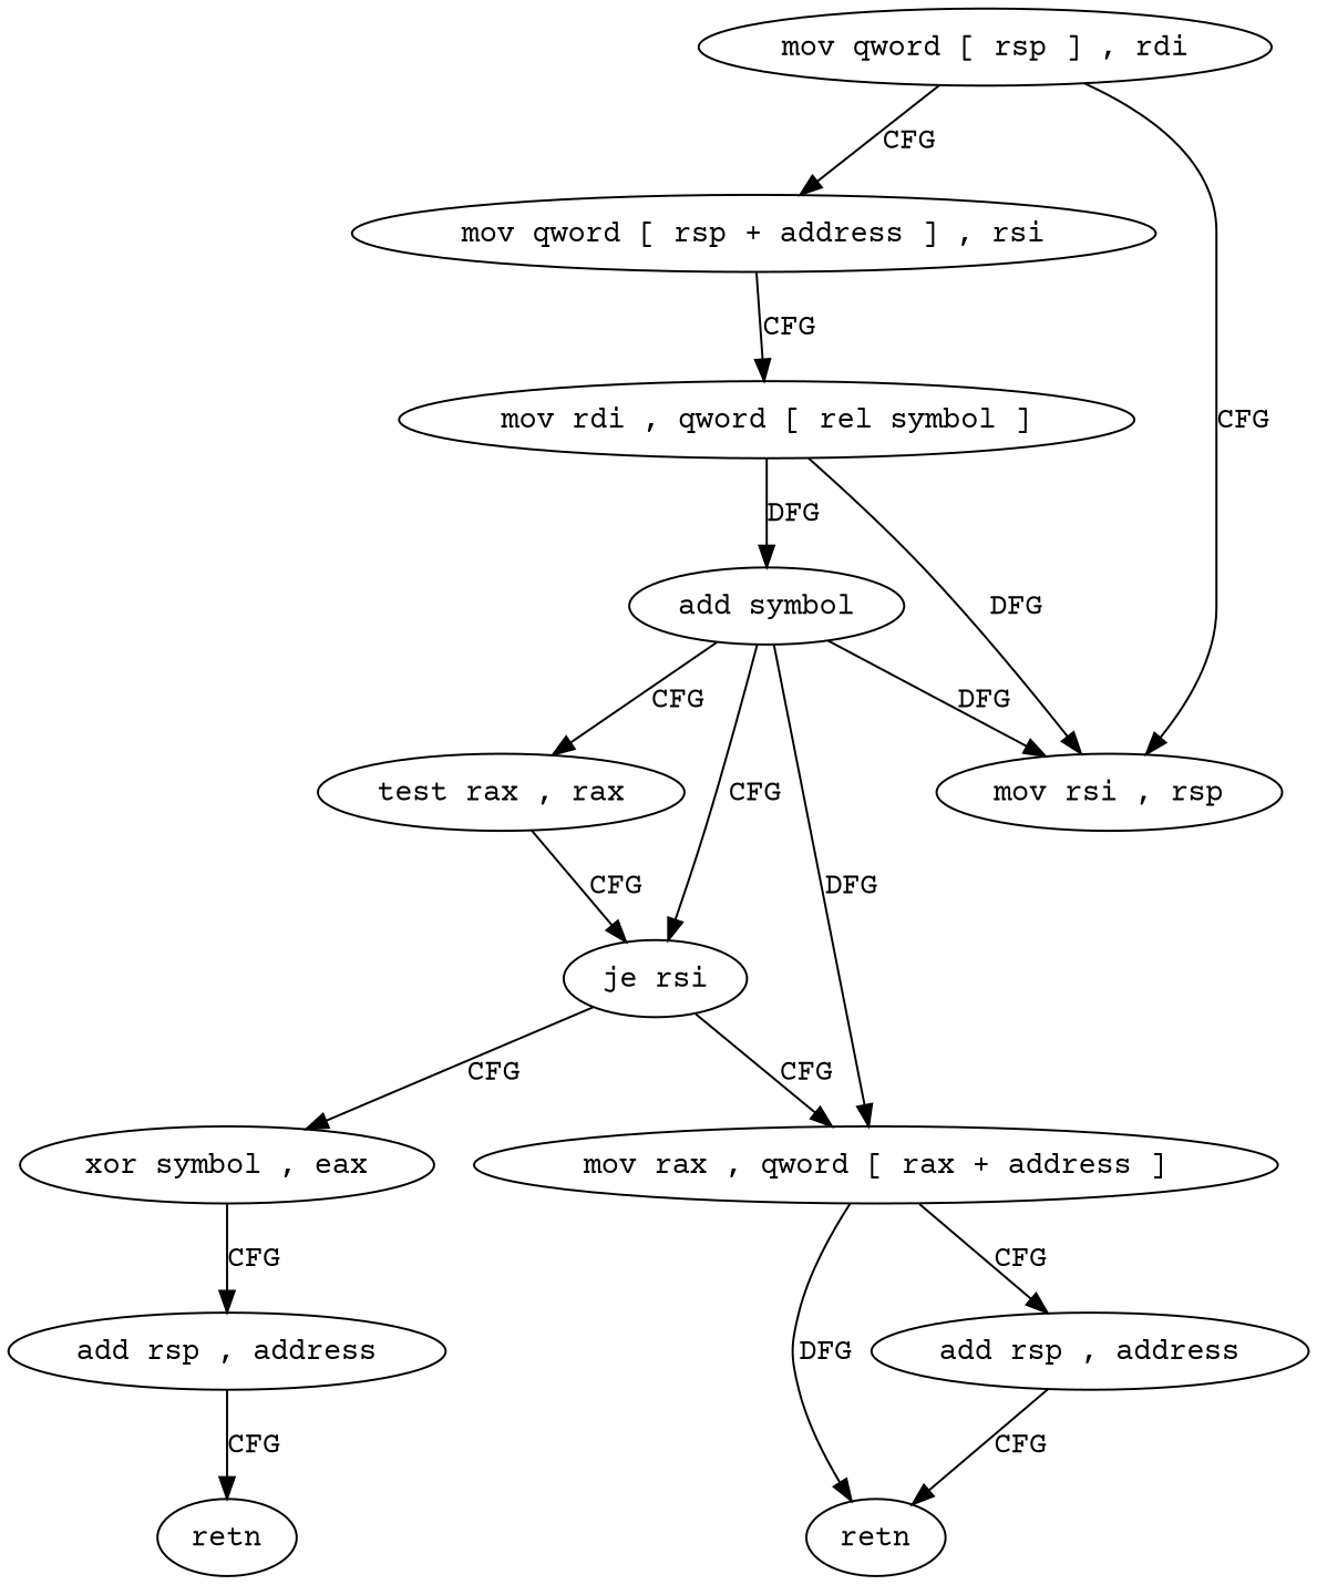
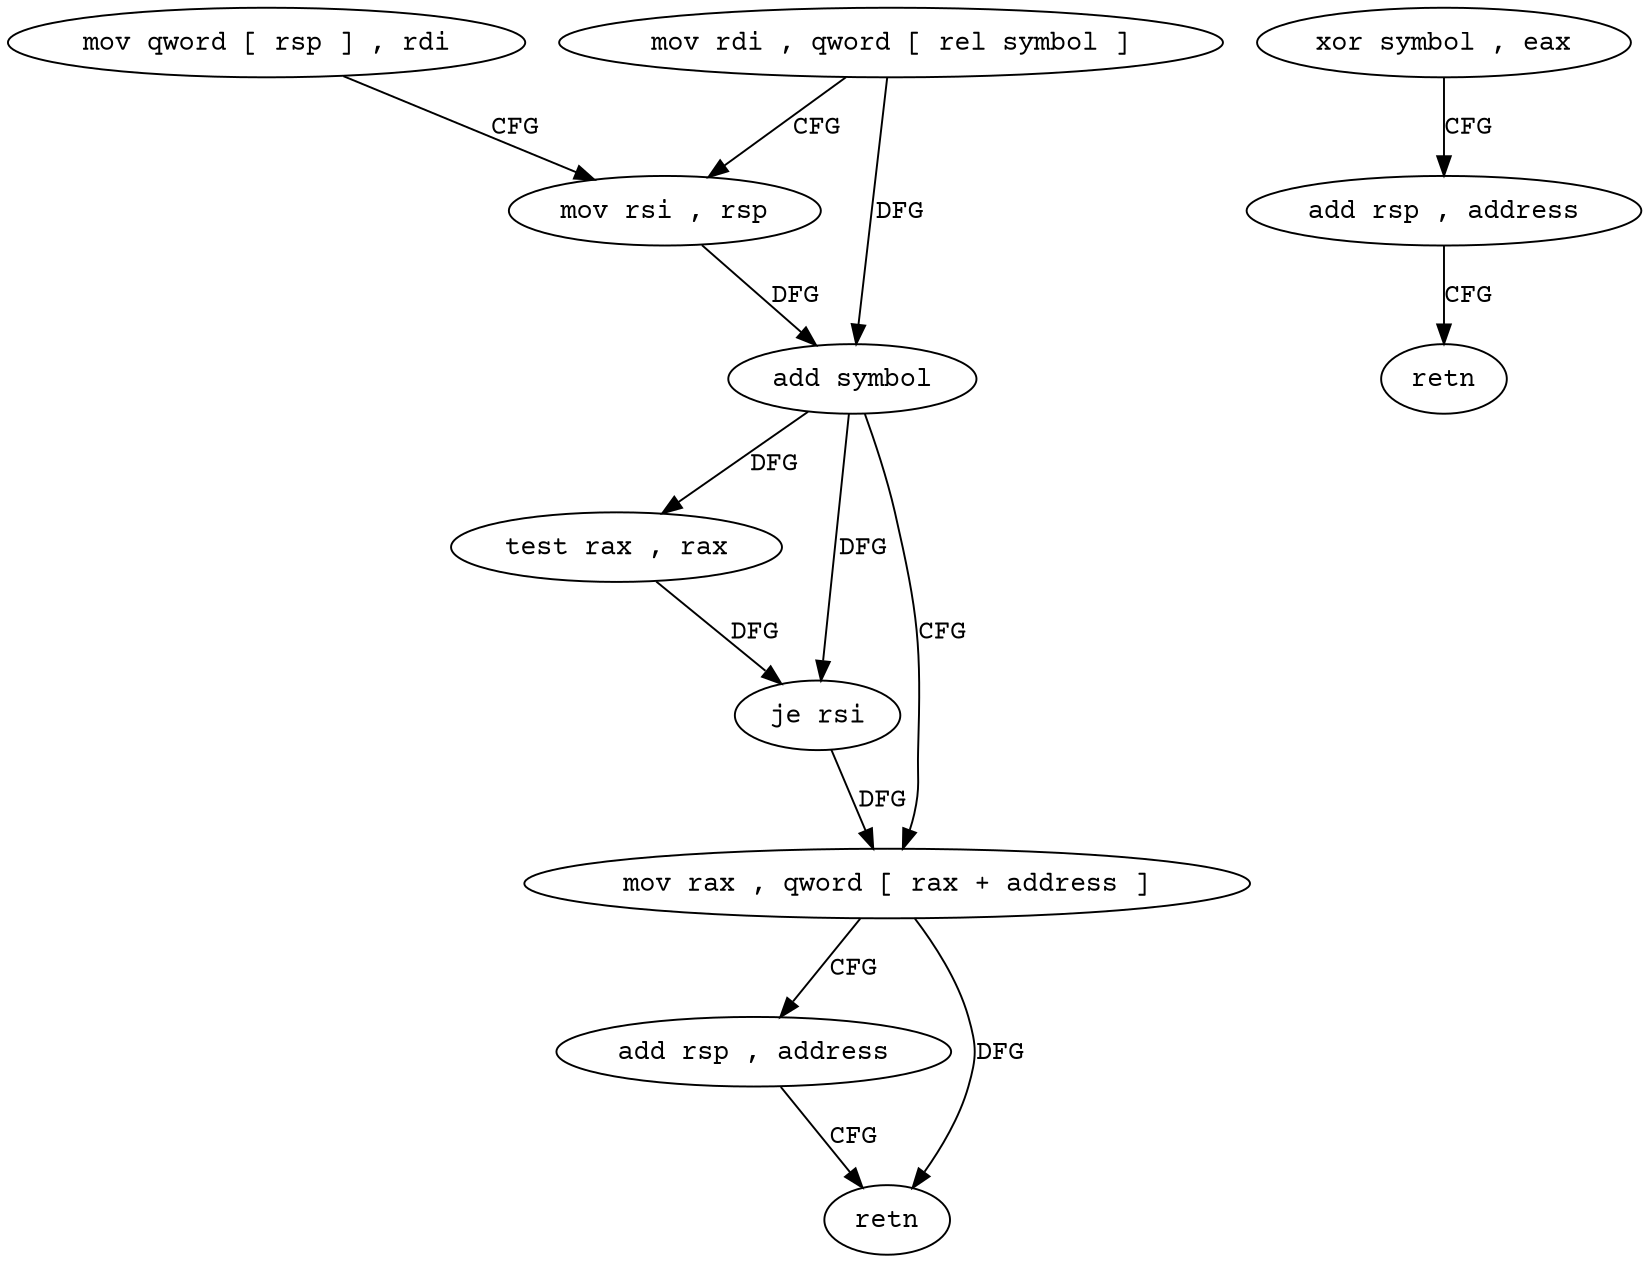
  digraph {
    fontname="Courier Prime"
    node [fontname="Courier Prime"]
    edge [fontname="Courier Prime"]
    n1 [label="mov qword [ rsp ] , rdi"]
-   n2 [label="mov qword [ rsp + address ] , rsi"]
    n3 [label="mov rsi , rsp"]
    n4 [label="mov rdi , qword [ rel symbol ]"]
    n5 [label="add symbol"]
    n6 [label="test rax , rax"]
    n7 [label="je rsi"]
    n8 [label="mov rax , qword [ rax + address ]"]
    n9 [label="xor symbol , eax"]
    n10 [label="add rsp , address"]
    n11 [label=retn]
    n12 [label="add rsp , address"]
    n13 [label=retn]
-   n1 -> n2 [label=CFG]
    n1 -> n3 [label=CFG]
-   n2 -> n4 [label=CFG]
-   n5 -> n3 [label=DFG]
-   n4 -> n3 [label=DFG]
+   n3 -> n5 [label=DFG]
+   n4 -> n3 [label=CFG]
    n4 -> n5 [label=DFG]
-   n5 -> n6 [label=CFG]
-   n5 -> n7 [label=CFG]
-   n5 -> n8 [label=DFG]
-   n6 -> n7 [label=CFG]
-   n7 -> n8 [label=CFG]
-   n7 -> n9 [label=CFG]
+   n5 -> n6 [label=DFG]
+   n5 -> n7 [label=DFG]
+   n5 -> n8 [label=CFG]
+   n6 -> n7 [label=DFG]
+   n7 -> n8 [label=DFG]
    n8 -> n10 [label=CFG]
    n8 -> n11 [label=DFG]
    n9 -> n12 [label=CFG]
    n10 -> n11 [label=CFG]
    n12 -> n13 [label=CFG]
  }
